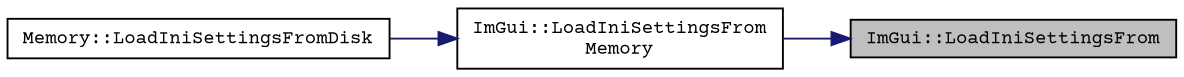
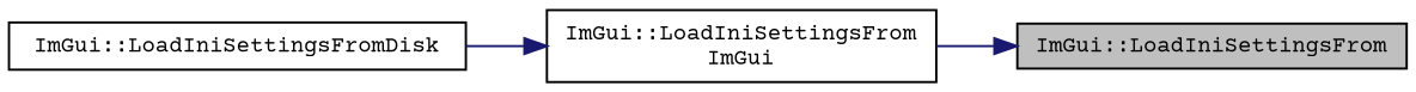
  digraph {
    fontname="Courier Prime"
    rankdir=RL
    node [color=black fillcolor=white fontname="Courier Prime" fontsize=10 shape=record style=filled]
    edge [color=midnightblue dir=back fontname="Courier Prime" fontsize=10 labelfontname=Helvetica labelfontsize=10 style=solid]
    n1 [fillcolor=grey75 fontcolor=black height=0.2 label="ImGui::LoadIniSettingsFrom" width=0.4]
-   n2 [height=0.2 label="ImGui::LoadIniSettingsFrom\lMemory" width=0.4]
-   n3 [height=0.2 label="Memory::LoadIniSettingsFromDisk" width=0.4]
+   n2 [height=0.2 label="ImGui::LoadIniSettingsFrom\lImGui" width=0.4]
+   n3 [height=0.2 label="ImGui::LoadIniSettingsFromDisk" width=0.4]
    n1 -> n2
    n2 -> n3
  }
